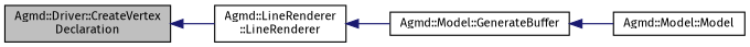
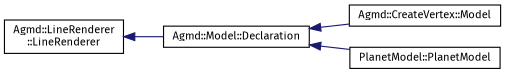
  digraph {
    fontname="Fira Sans"
    rankdir=LR
    node [color=black fillcolor=white fontname="Fira Sans" fontsize=10 shape=record style=filled]
    edge [color=midnightblue dir=back fontname="Fira Sans" fontsize=10 labelfontname=Helvetica labelfontsize=10 style=solid]
-   n1 [fillcolor=grey75 fontcolor=black height=0.2 label="Agmd::Driver::CreateVertex\lDeclaration" width=0.4]
    n2 [height=0.2 label="Agmd::LineRenderer\l::LineRenderer" width=0.4]
-   n3 [height=0.2 label="Agmd::Model::GenerateBuffer" width=0.4]
-   n4 [height=0.2 label="Agmd::Model::Model" width=0.4]
-   n1 -> n2
+   n3 [height=0.2 label="Agmd::Model::Declaration" width=0.4]
+   n4 [height=0.2 label="Agmd::CreateVertex::Model" width=0.4]
+   n5 [height=0.2 label="PlanetModel::PlanetModel" width=0.4]
    n2 -> n3
    n3 -> n4
+   n3 -> n5
  }
